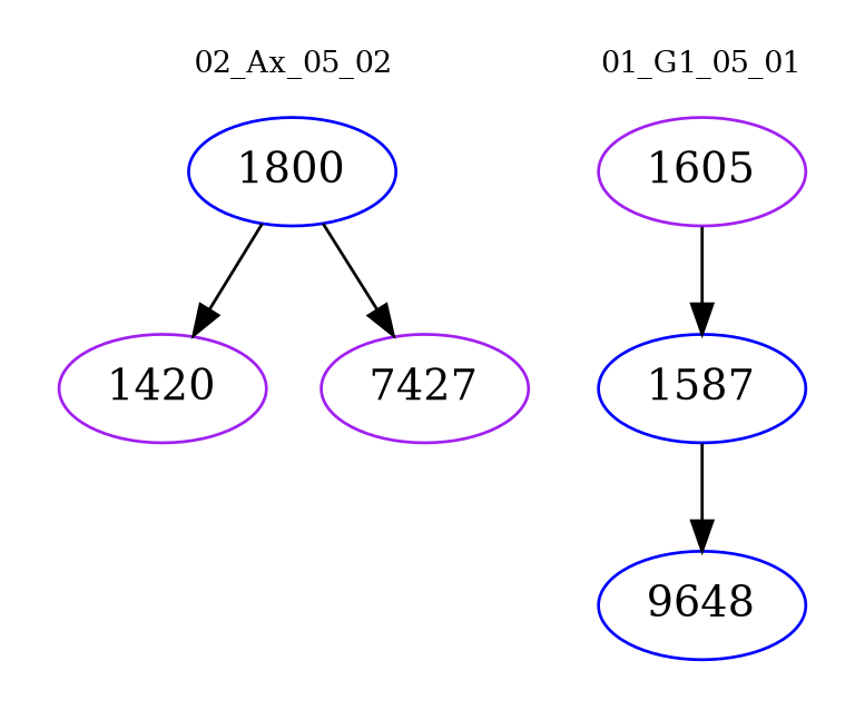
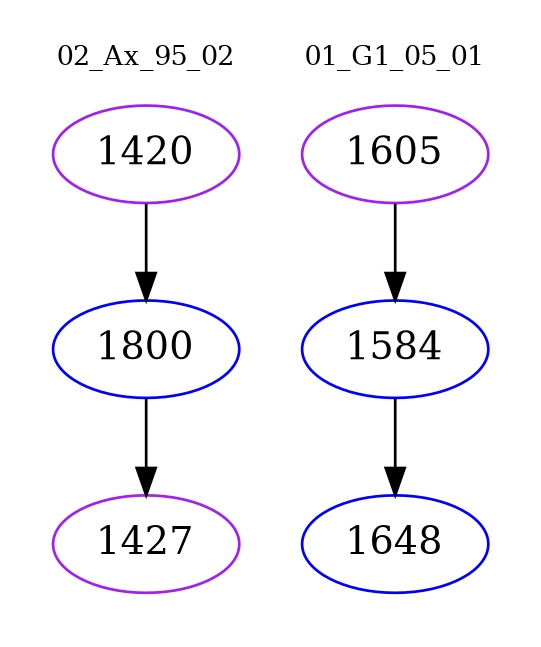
  digraph {
    node [color=purple]
    edge [color=black]
    n1 [label=1420]
    n2 [color=blue label=1800]
-   n3 [label=7427]
+   n3 [label=1427]
    n4 [label=1605]
-   n5 [color=blue label=1587]
-   n6 [color=blue label=9648]
+   n5 [color=blue label=1584]
+   n6 [color=blue label=1648]
    subgraph cluster_1 {
      color=white
      fontsize=10
-     label="02_Ax_05_02"
+     label="02_Ax_95_02"
      n1
      n2
      n3
    }
    subgraph cluster_2 {
      color=white
      fontsize=10
      label="01_G1_05_01"
      n4
      n5
      n6
    }
-   n2 -> n1
+   n1 -> n2
    n2 -> n3
    n4 -> n5
    n5 -> n6
  }
